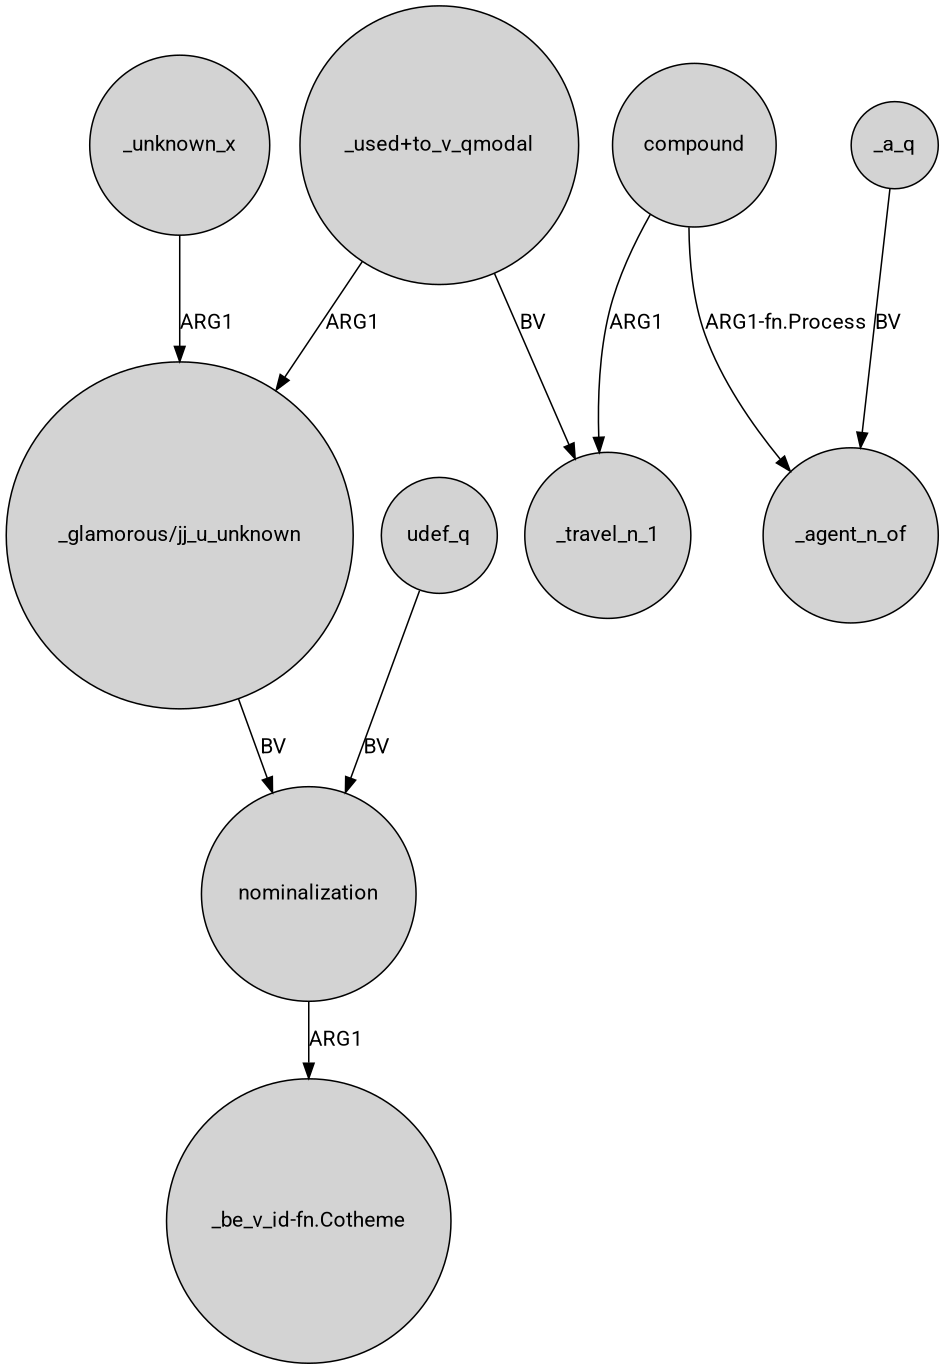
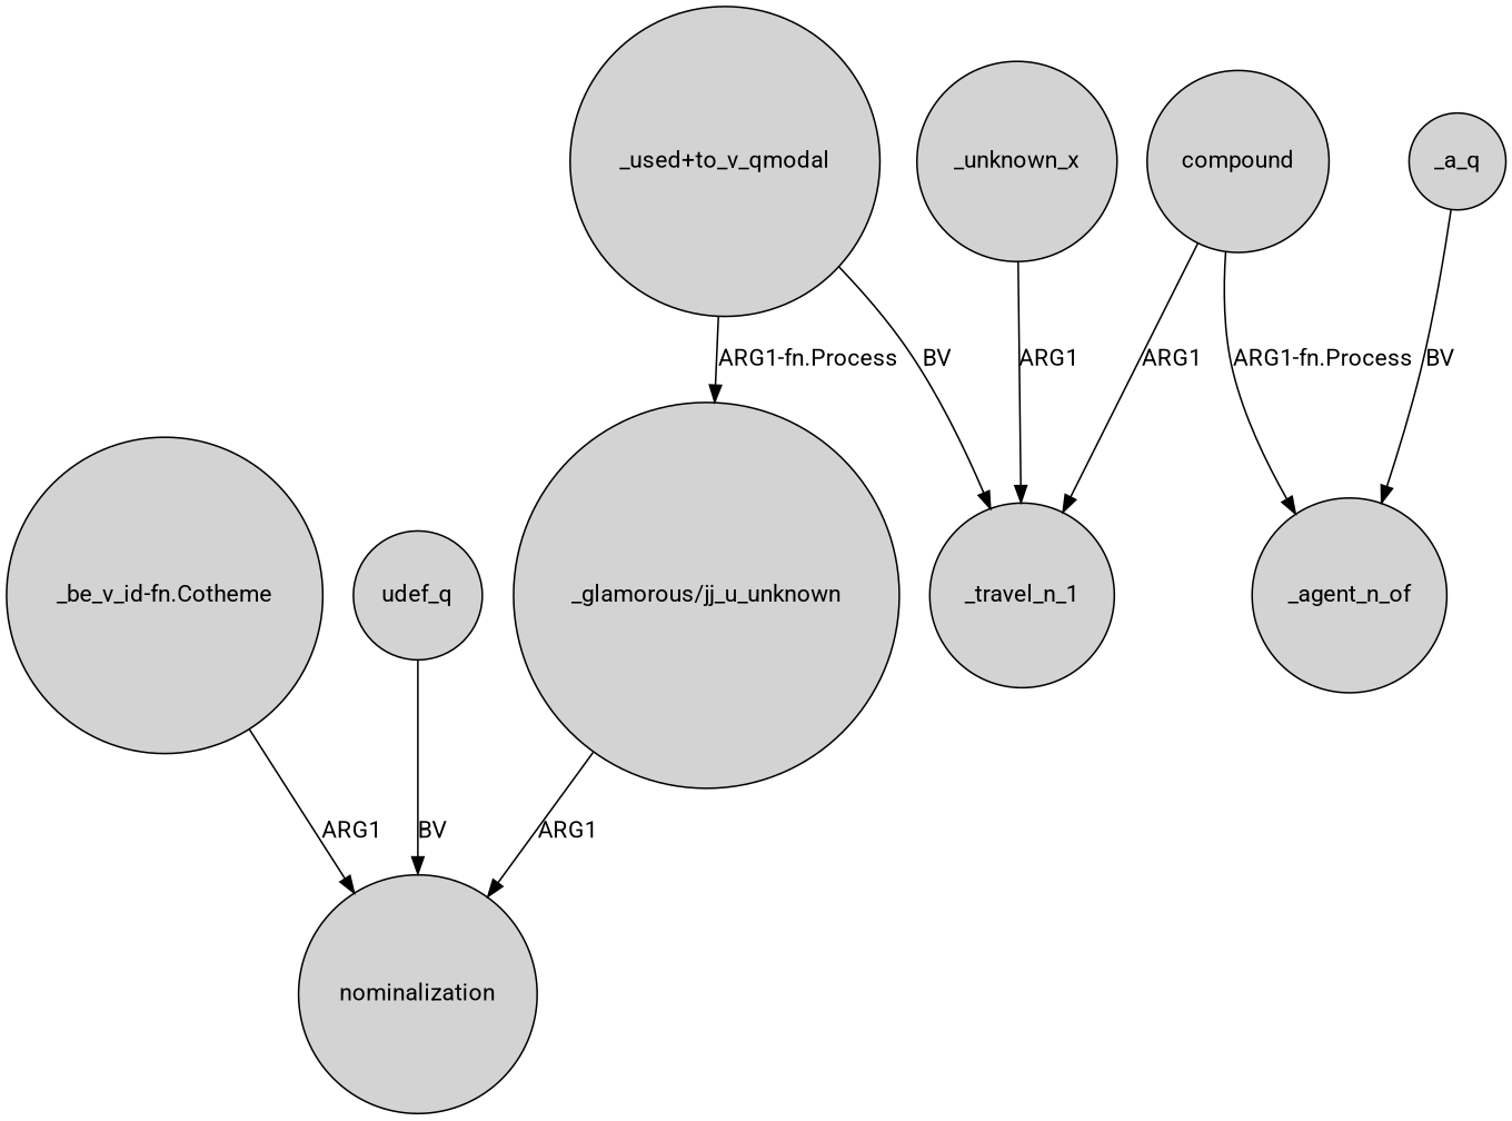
  digraph {
    fontname=Roboto
    node [fontname=Roboto shape=circle style=filled]
    edge [fontname=Roboto]
    "_glamorous/jj_u_unknown"
    nominalization
    "_be_v_id-fn.Cotheme"
    _a_q
    _agent_n_of
    "_used+to_v_qmodal"
    _travel_n_1
    compound
    udef_q
    n10 [label=_unknown_x]
-   "_glamorous/jj_u_unknown" -> nominalization [label=BV]
-   nominalization -> "_be_v_id-fn.Cotheme" [label=ARG1]
+   "_glamorous/jj_u_unknown" -> nominalization [label=ARG1]
+   "_be_v_id-fn.Cotheme" -> nominalization [label=ARG1]
    _a_q -> _agent_n_of [label=BV]
-   "_used+to_v_qmodal" -> "_glamorous/jj_u_unknown" [label=ARG1]
+   "_used+to_v_qmodal" -> "_glamorous/jj_u_unknown" [label="ARG1-fn.Process"]
    "_used+to_v_qmodal" -> _travel_n_1 [label=BV]
    compound -> _agent_n_of [label="ARG1-fn.Process"]
    compound -> _travel_n_1 [label=ARG1]
    udef_q -> nominalization [label=BV]
-   n10 -> "_glamorous/jj_u_unknown" [label=ARG1]
+   n10 -> _travel_n_1 [label=ARG1]
  }
